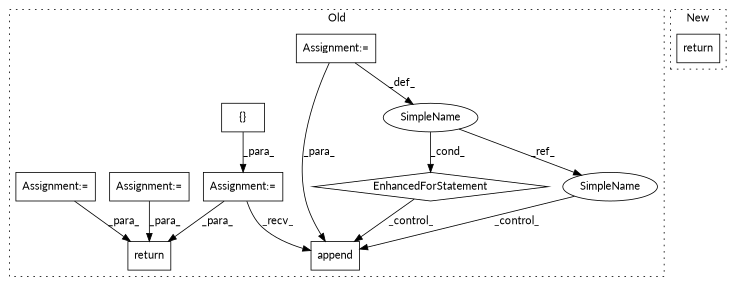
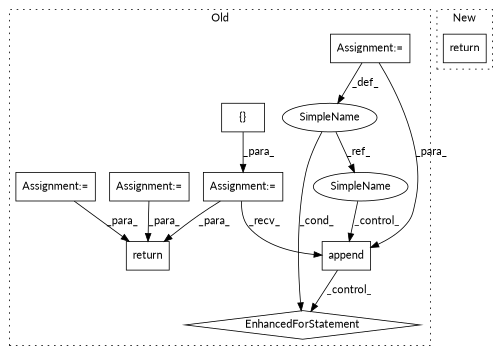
  digraph {
    fontname=Lato
    node [a=7 l=1 s="2846,2947" shape=box fontname=Lato]
    edge [fontname=Lato]
    n1 [a=32 l="7,1" label=append s="3085,3093"]
    n2 [label="Assignment:=" s=2828]
    n3 [a=4 l=2 label="{}" s=2838]
    n4 [a=70 l="63,2" label=EnhancedForStatement shape=diamond]
    n5 [a=42 l=7 label=SimpleName s=2913 shape=ellipse]
    n6 [l="63,2" label="Assignment:="]
    n7 [a=41 l=12 label=return s=3421]
    n8 [label="Assignment:=" s=3196]
    n9 [label="Assignment:=" s=2806]
    n10 [a=42 l=7 label=SimpleName s=2961 shape=ellipse]
    n11 [a=41 l=7 label=return s=1881]
    subgraph cluster_1 {
      label=Old
      style=dotted
      n1
      n2
      n3
      n4
      n5
      n6
      n7
      n8
      n9
      n10
    }
    subgraph cluster_2 {
      label=New
      style=dotted
      n11
    }
    n2 -> n1 [label=_recv_]
    n2 -> n7 [label=_para_]
    n3 -> n2 [label=_para_]
-   n4 -> n1 [label=_control_]
+   n1 -> n4 [label=_control_]
    n5 -> n4 [label=_cond_]
    n5 -> n10 [label=_ref_]
    n6 -> n1 [label=_para_]
    n6 -> n5 [label=_def_]
    n8 -> n7 [label=_para_]
    n9 -> n7 [label=_para_]
    n10 -> n1 [label=_control_]
  }
